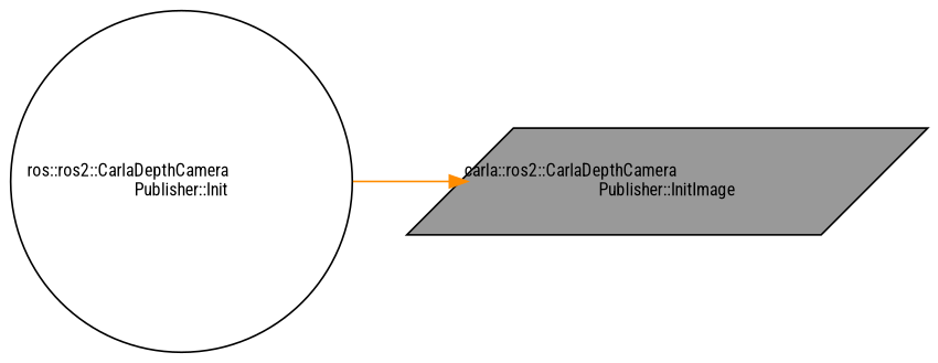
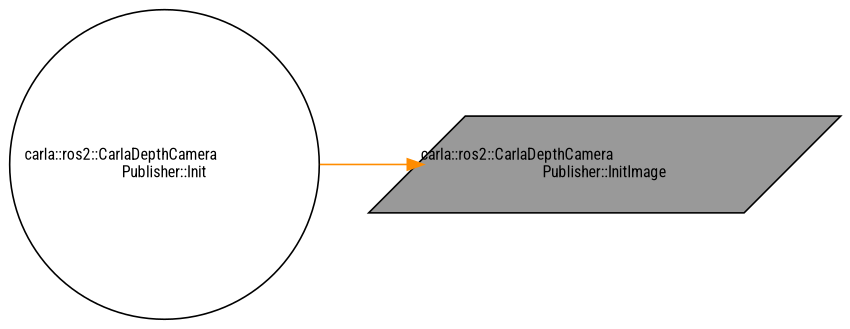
  digraph {
    rankdir=RL
    fontname="Roboto Condensed"
    node [color=black fontname="Roboto Condensed" fontsize=10 style=filled]
    n1 [fillcolor=grey60 fontcolor=black height=0.2 label="carla::ros2::CarlaDepthCamera\lPublisher::InitImage" shape=parallelogram width=0.4]
-   n2 [fillcolor=white height=0.2 label="ros::ros2::CarlaDepthCamera\lPublisher::Init" shape=circle width=0.4]
+   n2 [fillcolor=white height=0.2 label="carla::ros2::CarlaDepthCamera\lPublisher::Init" shape=circle width=0.4]
    n1 -> n2 [color=darkorange dir=back fontname="Roboto Condensed" fontsize=10 labelfontname=Helvetica labelfontsize=10 style=solid]
  }
